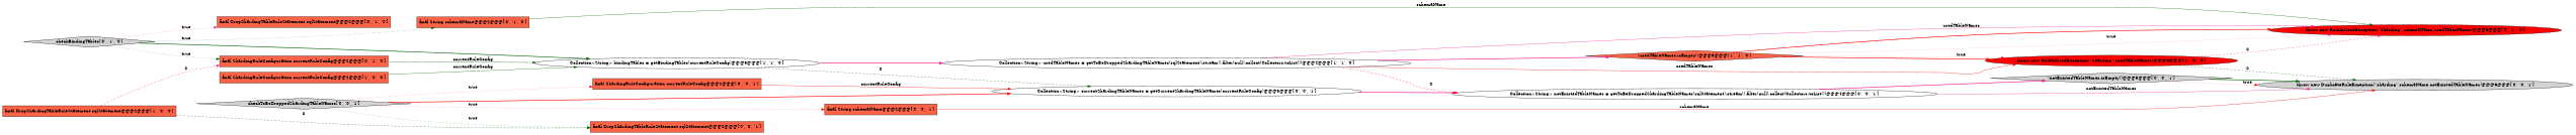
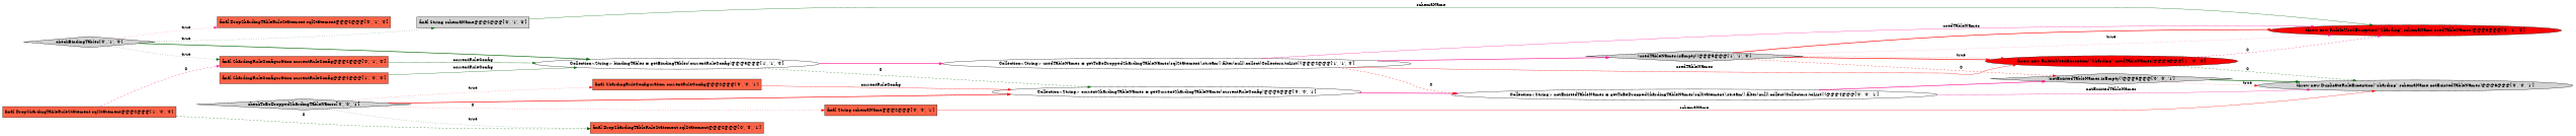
  digraph {
    rankdir=LR
    node [fillcolor=tomato shape=box style=filled]
    edge [color=red style=bold]
    n1 [fillcolor=white label="Collection<String> bindingTables = getBindingTables(currentRuleConfig)@@@3@@@['1', '1', '0']" shape=ellipse]
    n2 [fillcolor=white label="Collection<String> currentShardingTableNames = getCurrentShardingTableNames(currentRuleConfig)@@@3@@@['0', '0', '1']" shape=ellipse]
    n3 [fillcolor=white label="Collection<String> usedTableNames = getToBeDroppedShardingTableNames(sqlStatement).stream().filter(null).collect(Collectors.toList())@@@4@@@['1', '1', '0']" shape=ellipse]
    n4 [fillcolor=white label="Collection<String> notExistedTableNames = getToBeDroppedShardingTableNames(sqlStatement).stream().filter(null).collect(Collectors.toList())@@@4@@@['0', '0', '1']" shape=ellipse]
-   n5 [label="!usedTableNames.isEmpty()@@@5@@@['1', '1', '0']" shape=diamond]
+   n5 [fillcolor=lightgray label="!usedTableNames.isEmpty()@@@5@@@['1', '1', '0']" shape=diamond]
    n6 [fillcolor=red label="throw new RuleInUsedException(\"Sharding\",usedTableNames)@@@6@@@['1', '0', '0']" shape=ellipse]
    n7 [fillcolor=red label="throw new RuleInUsedException(\"Sharding\",schemaName,usedTableNames)@@@6@@@['0', '1', '0']" shape=ellipse]
    n8 [fillcolor=lightgray label="throw new DuplicateRuleException(\"sharding\",schemaName,notExistedTableNames)@@@6@@@['0', '0', '1']" shape=ellipse]
    n9 [fillcolor=lightgray label="!notExistedTableNames.isEmpty()@@@5@@@['0', '0', '1']" shape=diamond]
    n10 [label="final ShardingRuleConfiguration currentRuleConfig@@@2@@@['0', '0', '1']"]
    n11 [fillcolor=lightgray label="checkBindingTables['0', '1', '0']" shape=diamond]
-   n12 [label="final String schemaName@@@2@@@['0', '1', '0']"]
+   n12 [fillcolor=lightgray label="final String schemaName@@@2@@@['0', '1', '0']"]
    n13 [label="final DropShardingTableRuleStatement sqlStatement@@@2@@@['0', '1', '0']"]
    n14 [label="final ShardingRuleConfiguration currentRuleConfig@@@2@@@['0', '1', '0']"]
    n15 [label="final String schemaName@@@2@@@['0', '0', '1']"]
    n16 [label="final DropShardingTableRuleStatement sqlStatement@@@2@@@['0', '0', '1']"]
    n17 [label="final ShardingRuleConfiguration currentRuleConfig@@@2@@@['1', '0', '0']"]
    n18 [fillcolor=lightgray label="checkToBeDroppedShardingTableNames['0', '0', '1']" shape=diamond]
    n19 [label="final DropShardingTableRuleStatement sqlStatement@@@2@@@['1', '0', '0']"]
    n1 -> n2 [color=darkgreen label=0 style=dashed]
    n1 -> n3 [color=deeppink]
    n2 -> n4 [color=deeppink]
    n3 -> n4 [label=0 style=dashed]
    n3 -> n5 [color=deeppink]
    n3 -> n6 [label=usedTableNames style=solid]
    n3 -> n7 [color=deeppink label=usedTableNames style=solid]
    n4 -> n8 [color=deeppink label=notExistedTableNames style=solid]
    n4 -> n9 [color=deeppink]
    n5 -> n6 [label=true style=dotted]
    n5 -> n6
    n5 -> n7 [color=deeppink label=true style=dotted]
    n5 -> n7
+   n5 -> n9 [label=0 style=dashed]
    n6 -> n7 [color=deeppink label=0 style=dashed]
    n6 -> n8 [color=darkgreen label=0 style=dashed]
    n9 -> n8 [label=true style=dotted]
    n9 -> n8 [color=darkgreen]
    n10 -> n2 [label=currentRuleConfig style=solid]
    n11 -> n1 [color=darkgreen]
    n11 -> n12 [color=darkgreen label=true style=dotted]
    n11 -> n13 [color=deeppink label=true style=dotted]
    n11 -> n14 [color=darkgreen label=true style=dotted]
    n12 -> n7 [color=darkgreen label=schemaName style=solid]
    n14 -> n1 [color=darkgreen label=currentRuleConfig style=solid]
    n15 -> n8 [label=schemaName style=solid]
    n17 -> n1 [color=darkgreen label=currentRuleConfig style=solid]
    n18 -> n2
    n18 -> n10 [label=true style=dotted]
-   n18 -> n15 [label=true style=dotted]
+   n18 -> n15 [label=0 style=dotted]
    n18 -> n16 [color=darkgreen label=true style=dotted]
    n19 -> n14 [color=deeppink label=0 style=dashed]
    n19 -> n16 [color=darkgreen label=0 style=dashed]
  }
